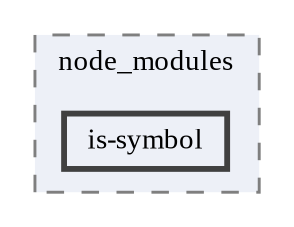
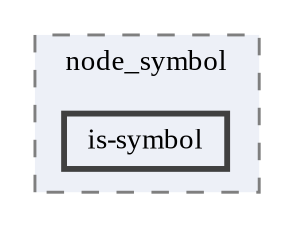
  digraph {
    compound=true
    fontname="Liberation Serif"
    n1 [color=grey25 fillcolor="#edf0f7" fontname="Liberation Serif" fontsize=10 height=0.2 label="is-symbol" shape=box style="filled,bold" width=0.4]
    subgraph cluster_1 {
      bgcolor="#edf0f7"
      fontsize=10
-     label=node_modules
+     label=node_symbol
      pencolor=grey50
      style="filled,dashed"
      n1
    }
  }
